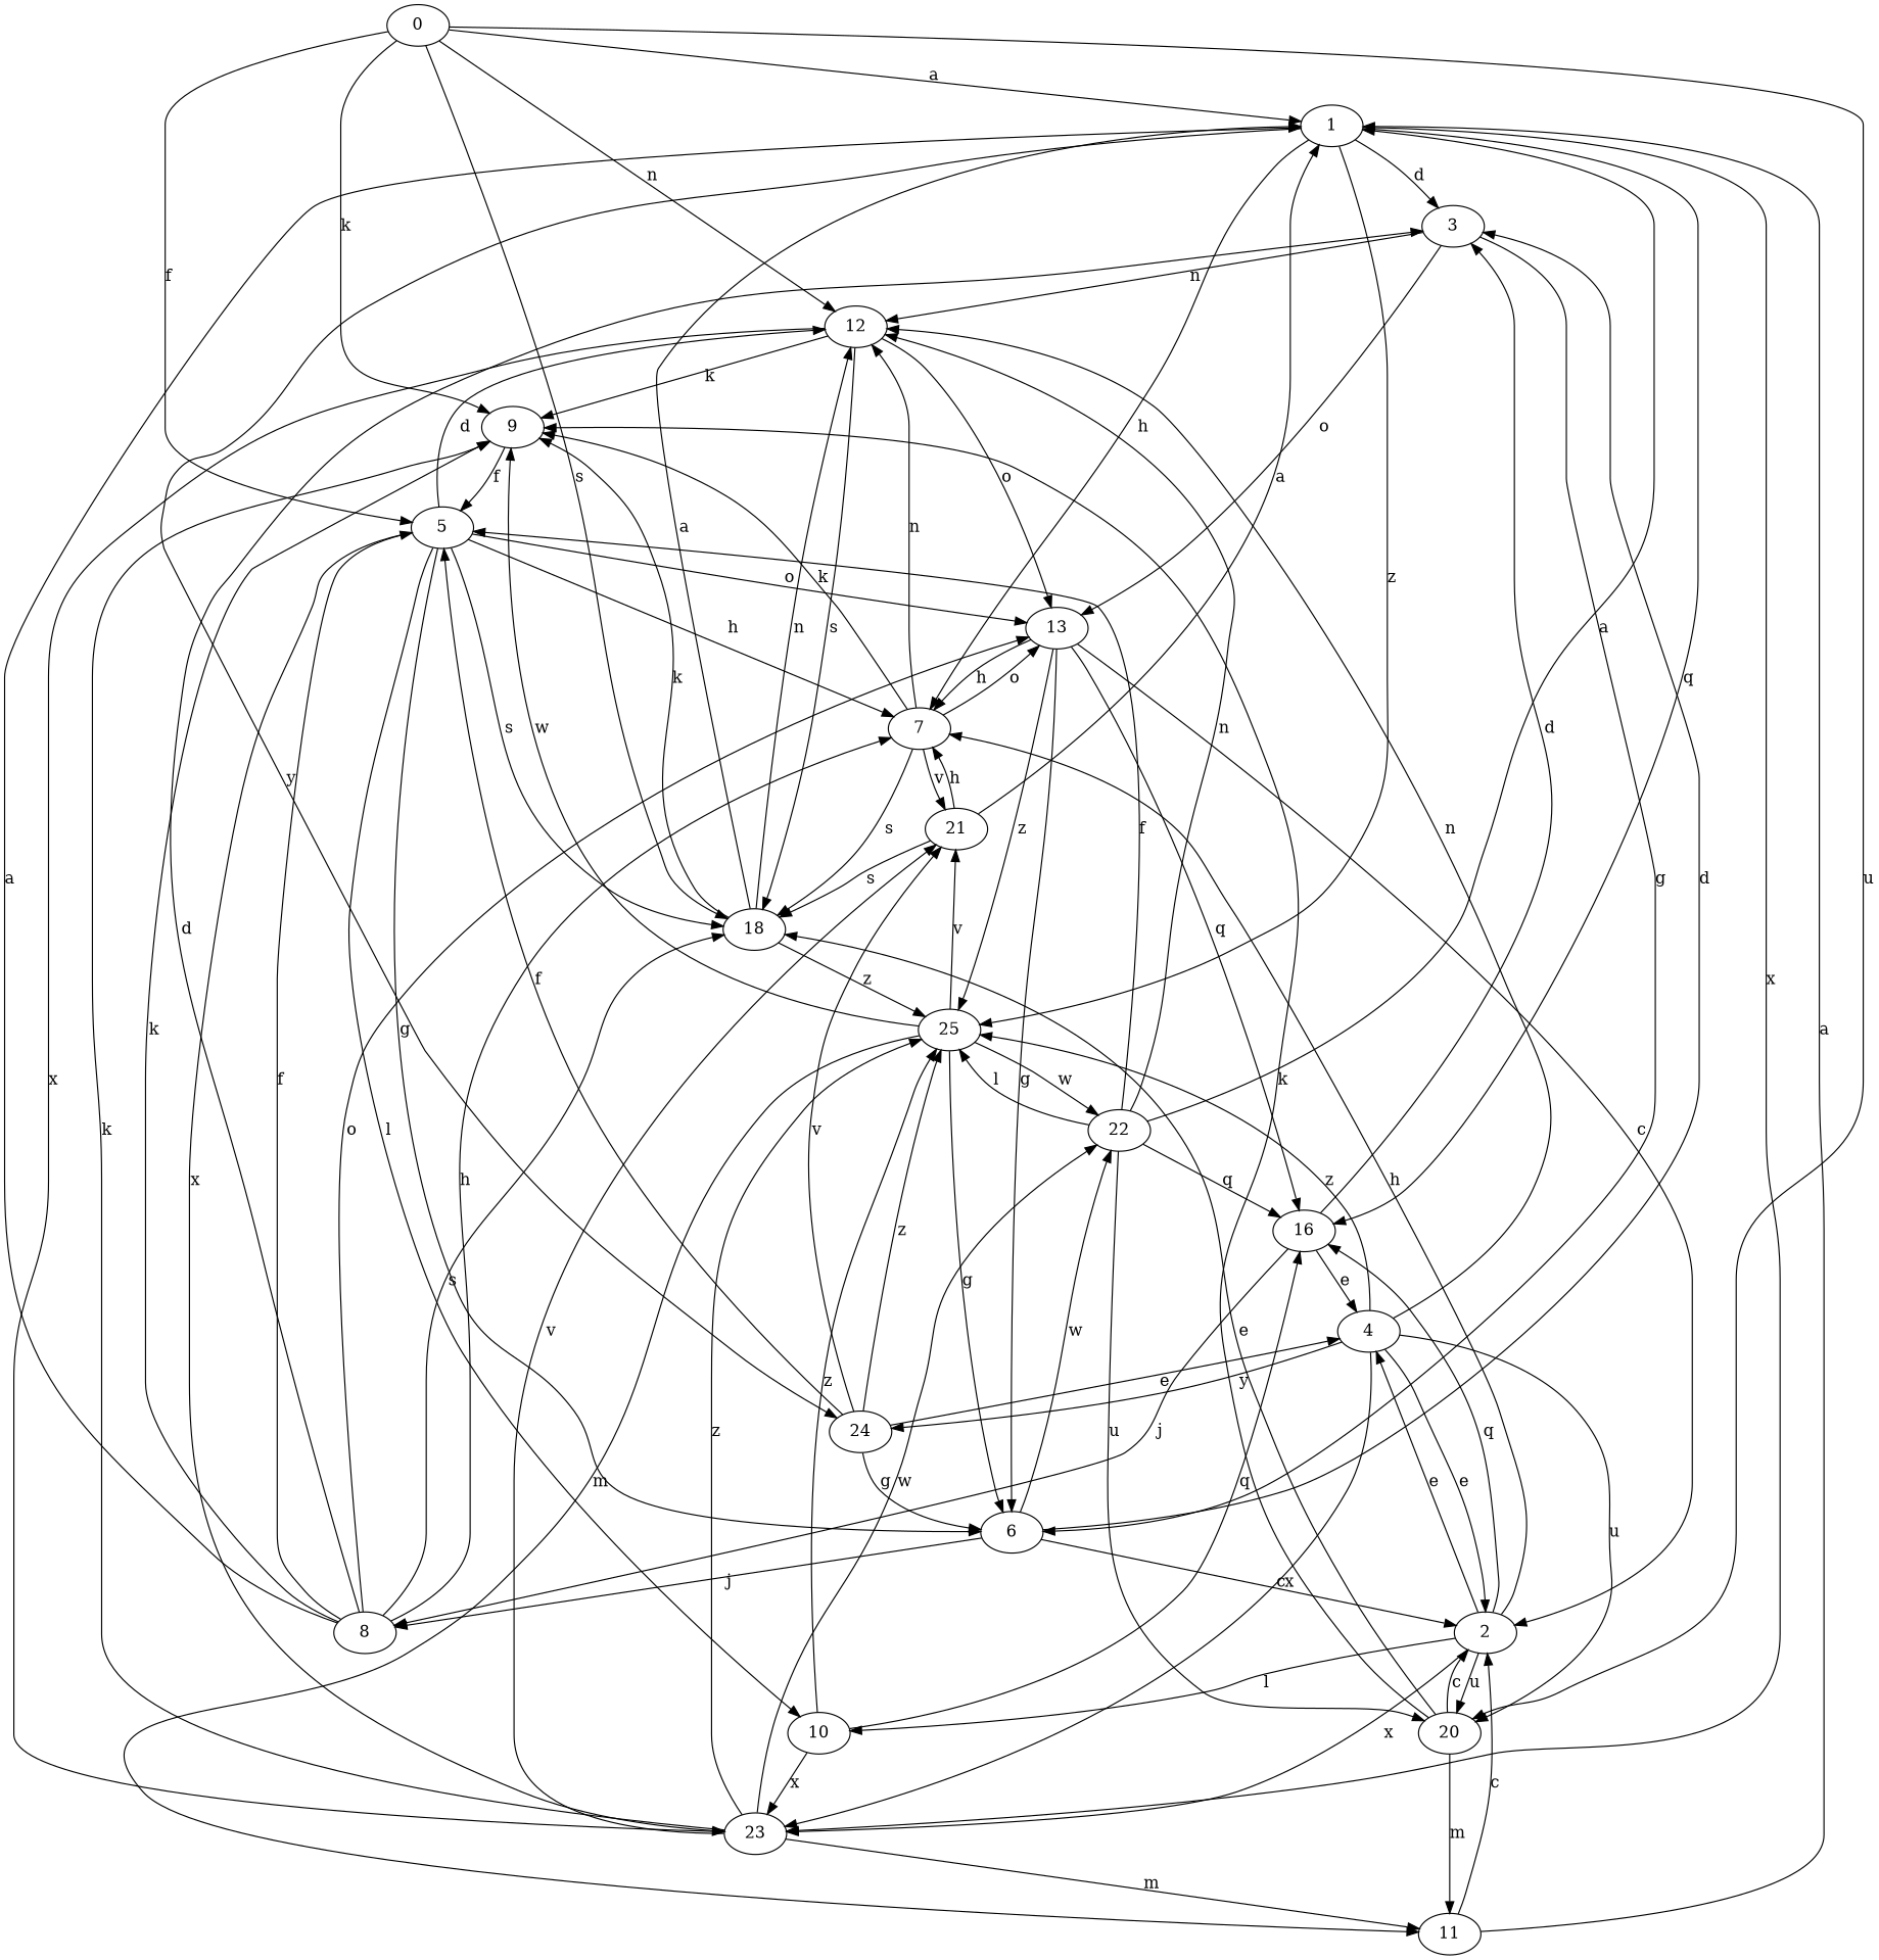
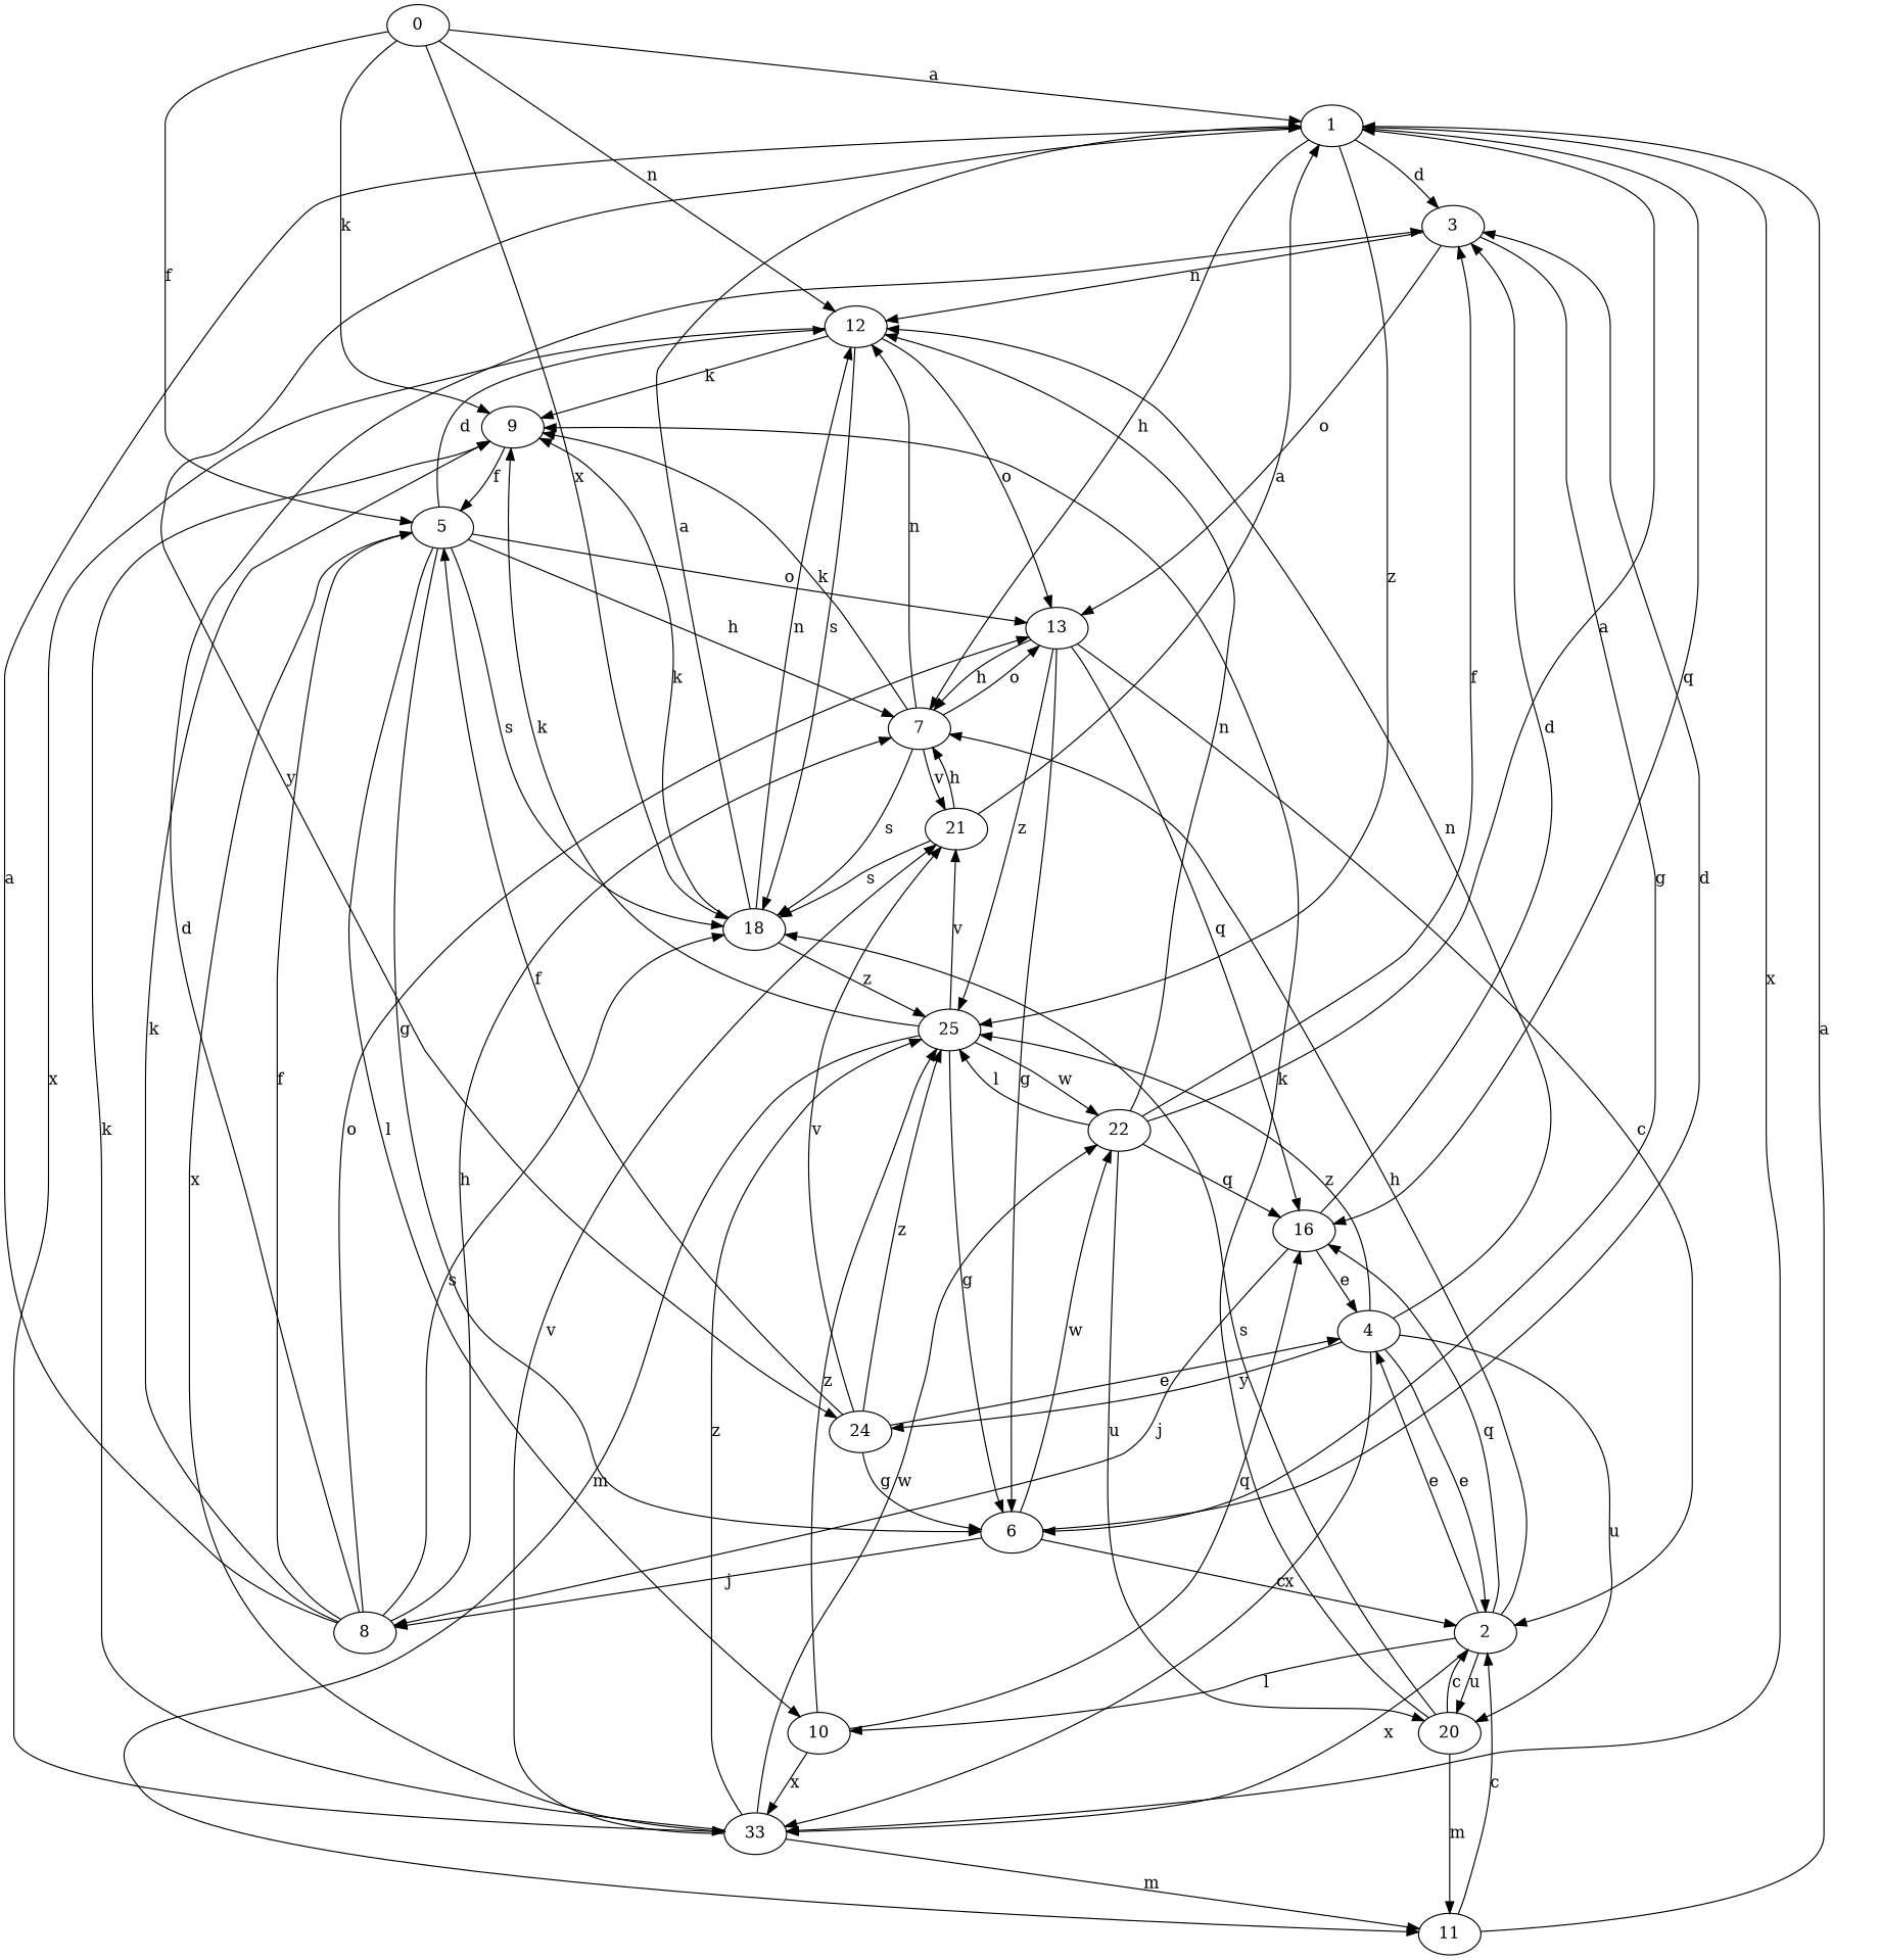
  strict digraph {
    0
    1
    5
    9
    12
    18
    20
    3
    7
    16
-   23
+   23 [label=33]
    24
    25
    10
    6
    13
    2
    11
    21
    4
    8
    22
    0 -> 1 [label=a]
    0 -> 5 [label=f]
    0 -> 9 [label=k]
    0 -> 12 [label=n]
-   0 -> 18 [label=s]
-   0 -> 20 [label=u]
+   0 -> 18 [label=x]
    1 -> 3 [label=d]
    1 -> 7 [label=h]
    1 -> 16 [label=q]
    1 -> 23 [label=x]
    1 -> 24 [label=y]
    1 -> 25 [label=z]
    5 -> 12 [label=d]
    5 -> 18 [label=s]
    5 -> 7 [label=h]
    5 -> 23 [label=x]
    5 -> 10 [label=l]
    5 -> 6 [label=g]
    5 -> 13 [label=o]
    9 -> 5 [label=f]
    12 -> 9 [label=k]
    12 -> 18 [label=s]
    12 -> 23 [label=x]
    12 -> 13 [label=o]
    18 -> 1 [label=a]
    18 -> 9 [label=k]
    18 -> 12 [label=n]
    18 -> 25 [label=z]
    20 -> 9 [label=k]
-   20 -> 18 [label=e]
+   20 -> 18 [label=s]
    20 -> 2 [label=c]
    20 -> 11 [label=m]
    3 -> 12 [label=n]
    3 -> 6 [label=g]
    3 -> 13 [label=o]
    7 -> 9 [label=k]
    7 -> 12 [label=n]
    7 -> 18 [label=s]
    7 -> 13 [label=o]
    7 -> 21 [label=v]
    16 -> 3 [label=d]
    16 -> 4 [label=e]
    16 -> 8 [label=j]
    23 -> 9 [label=k]
    23 -> 25 [label=z]
    23 -> 11 [label=m]
    23 -> 21 [label=v]
    23 -> 22 [label=w]
    24 -> 5 [label=f]
    24 -> 25 [label=z]
    24 -> 6 [label=g]
    24 -> 21 [label=v]
    24 -> 4 [label=e]
-   25 -> 9 [label=w]
+   25 -> 9 [label=k]
    25 -> 6 [label=g]
    25 -> 11 [label=m]
    25 -> 21 [label=v]
    25 -> 22 [label=w]
    10 -> 16 [label=q]
    10 -> 23 [label=x]
    10 -> 25 [label=z]
    6 -> 3 [label=d]
    6 -> 2 [label=c]
    6 -> 8 [label=j]
    6 -> 22 [label=w]
    13 -> 7 [label=h]
    13 -> 16 [label=q]
    13 -> 25 [label=z]
    13 -> 6 [label=g]
    13 -> 2 [label=c]
    2 -> 20 [label=u]
    2 -> 7 [label=h]
    2 -> 16 [label=q]
    2 -> 23 [label=x]
    2 -> 10 [label=l]
    2 -> 4 [label=e]
    11 -> 1 [label=a]
    11 -> 2 [label=c]
    21 -> 1 [label=a]
    21 -> 18 [label=s]
    21 -> 7 [label=h]
    4 -> 12 [label=n]
    4 -> 20 [label=u]
    4 -> 23 [label=x]
    4 -> 24 [label=y]
    4 -> 25 [label=z]
    4 -> 2 [label=e]
    8 -> 1 [label=a]
    8 -> 5 [label=f]
    8 -> 9 [label=k]
    8 -> 18 [label=s]
    8 -> 3 [label=d]
    8 -> 7 [label=h]
    8 -> 13 [label=o]
    22 -> 1 [label=a]
-   22 -> 5 [label=f]
+   22 -> 3 [label=f]
    22 -> 12 [label=n]
    22 -> 20 [label=u]
    22 -> 16 [label=q]
    22 -> 25 [label=l]
  }
